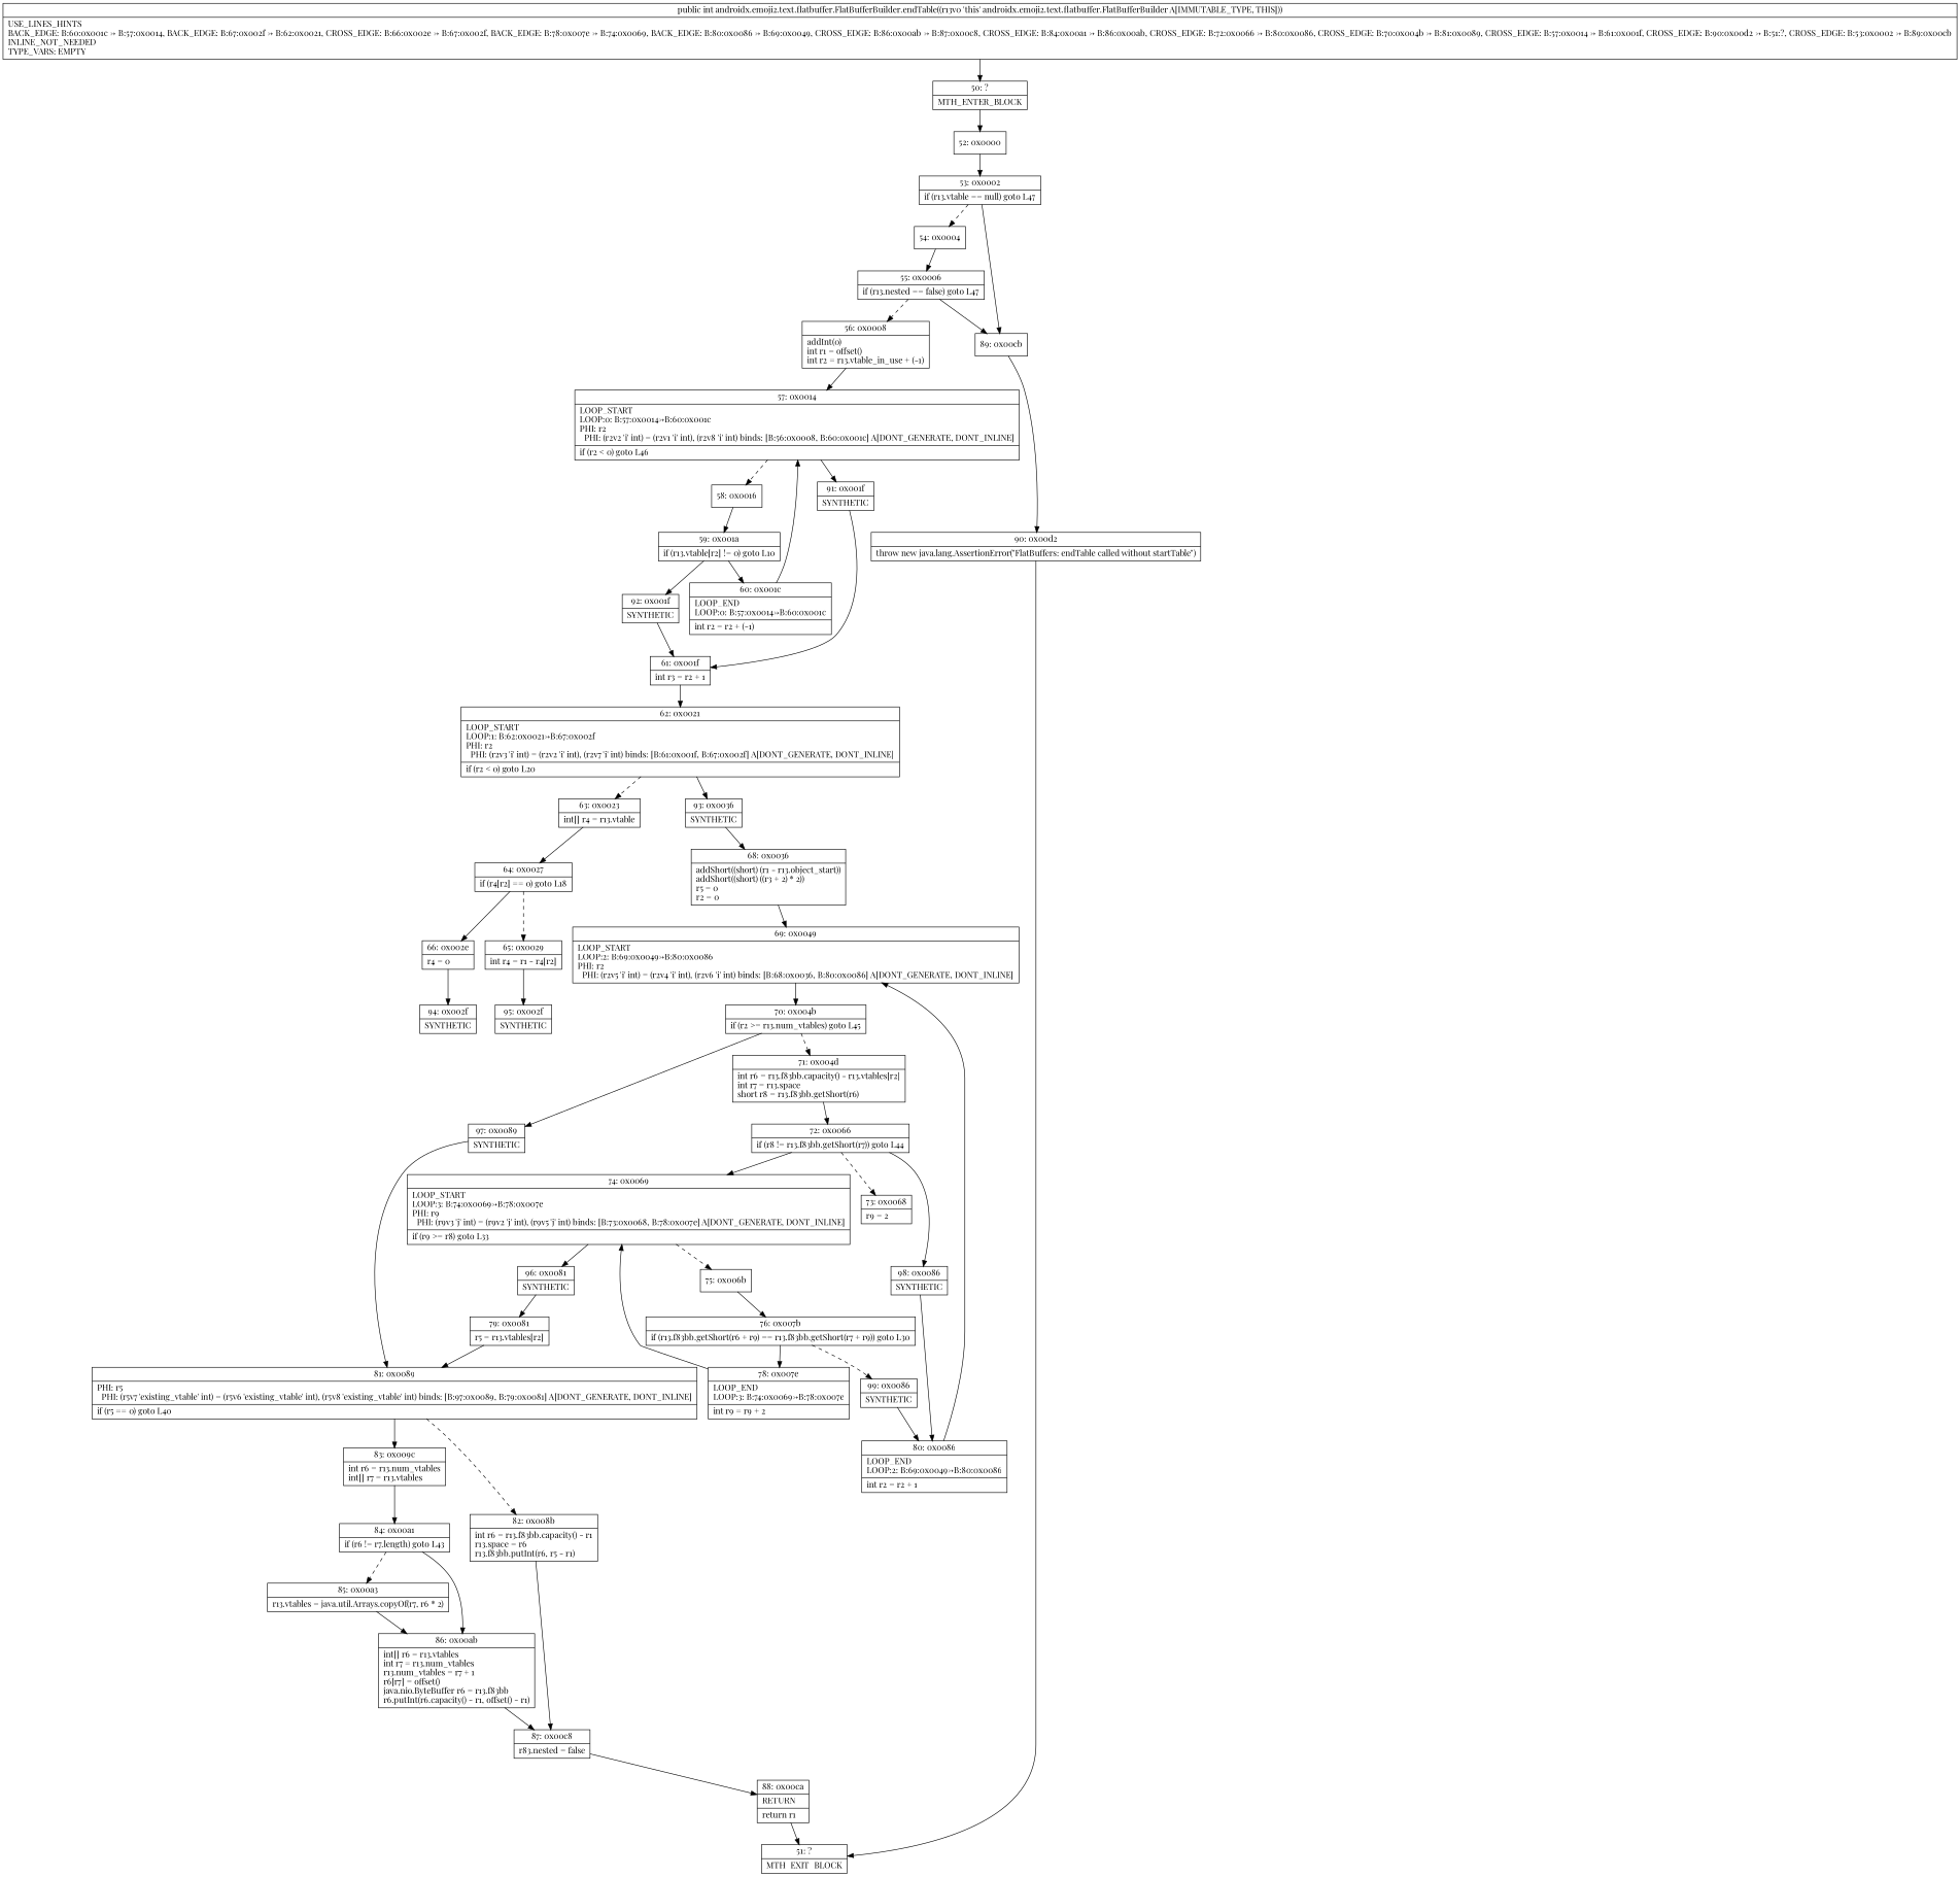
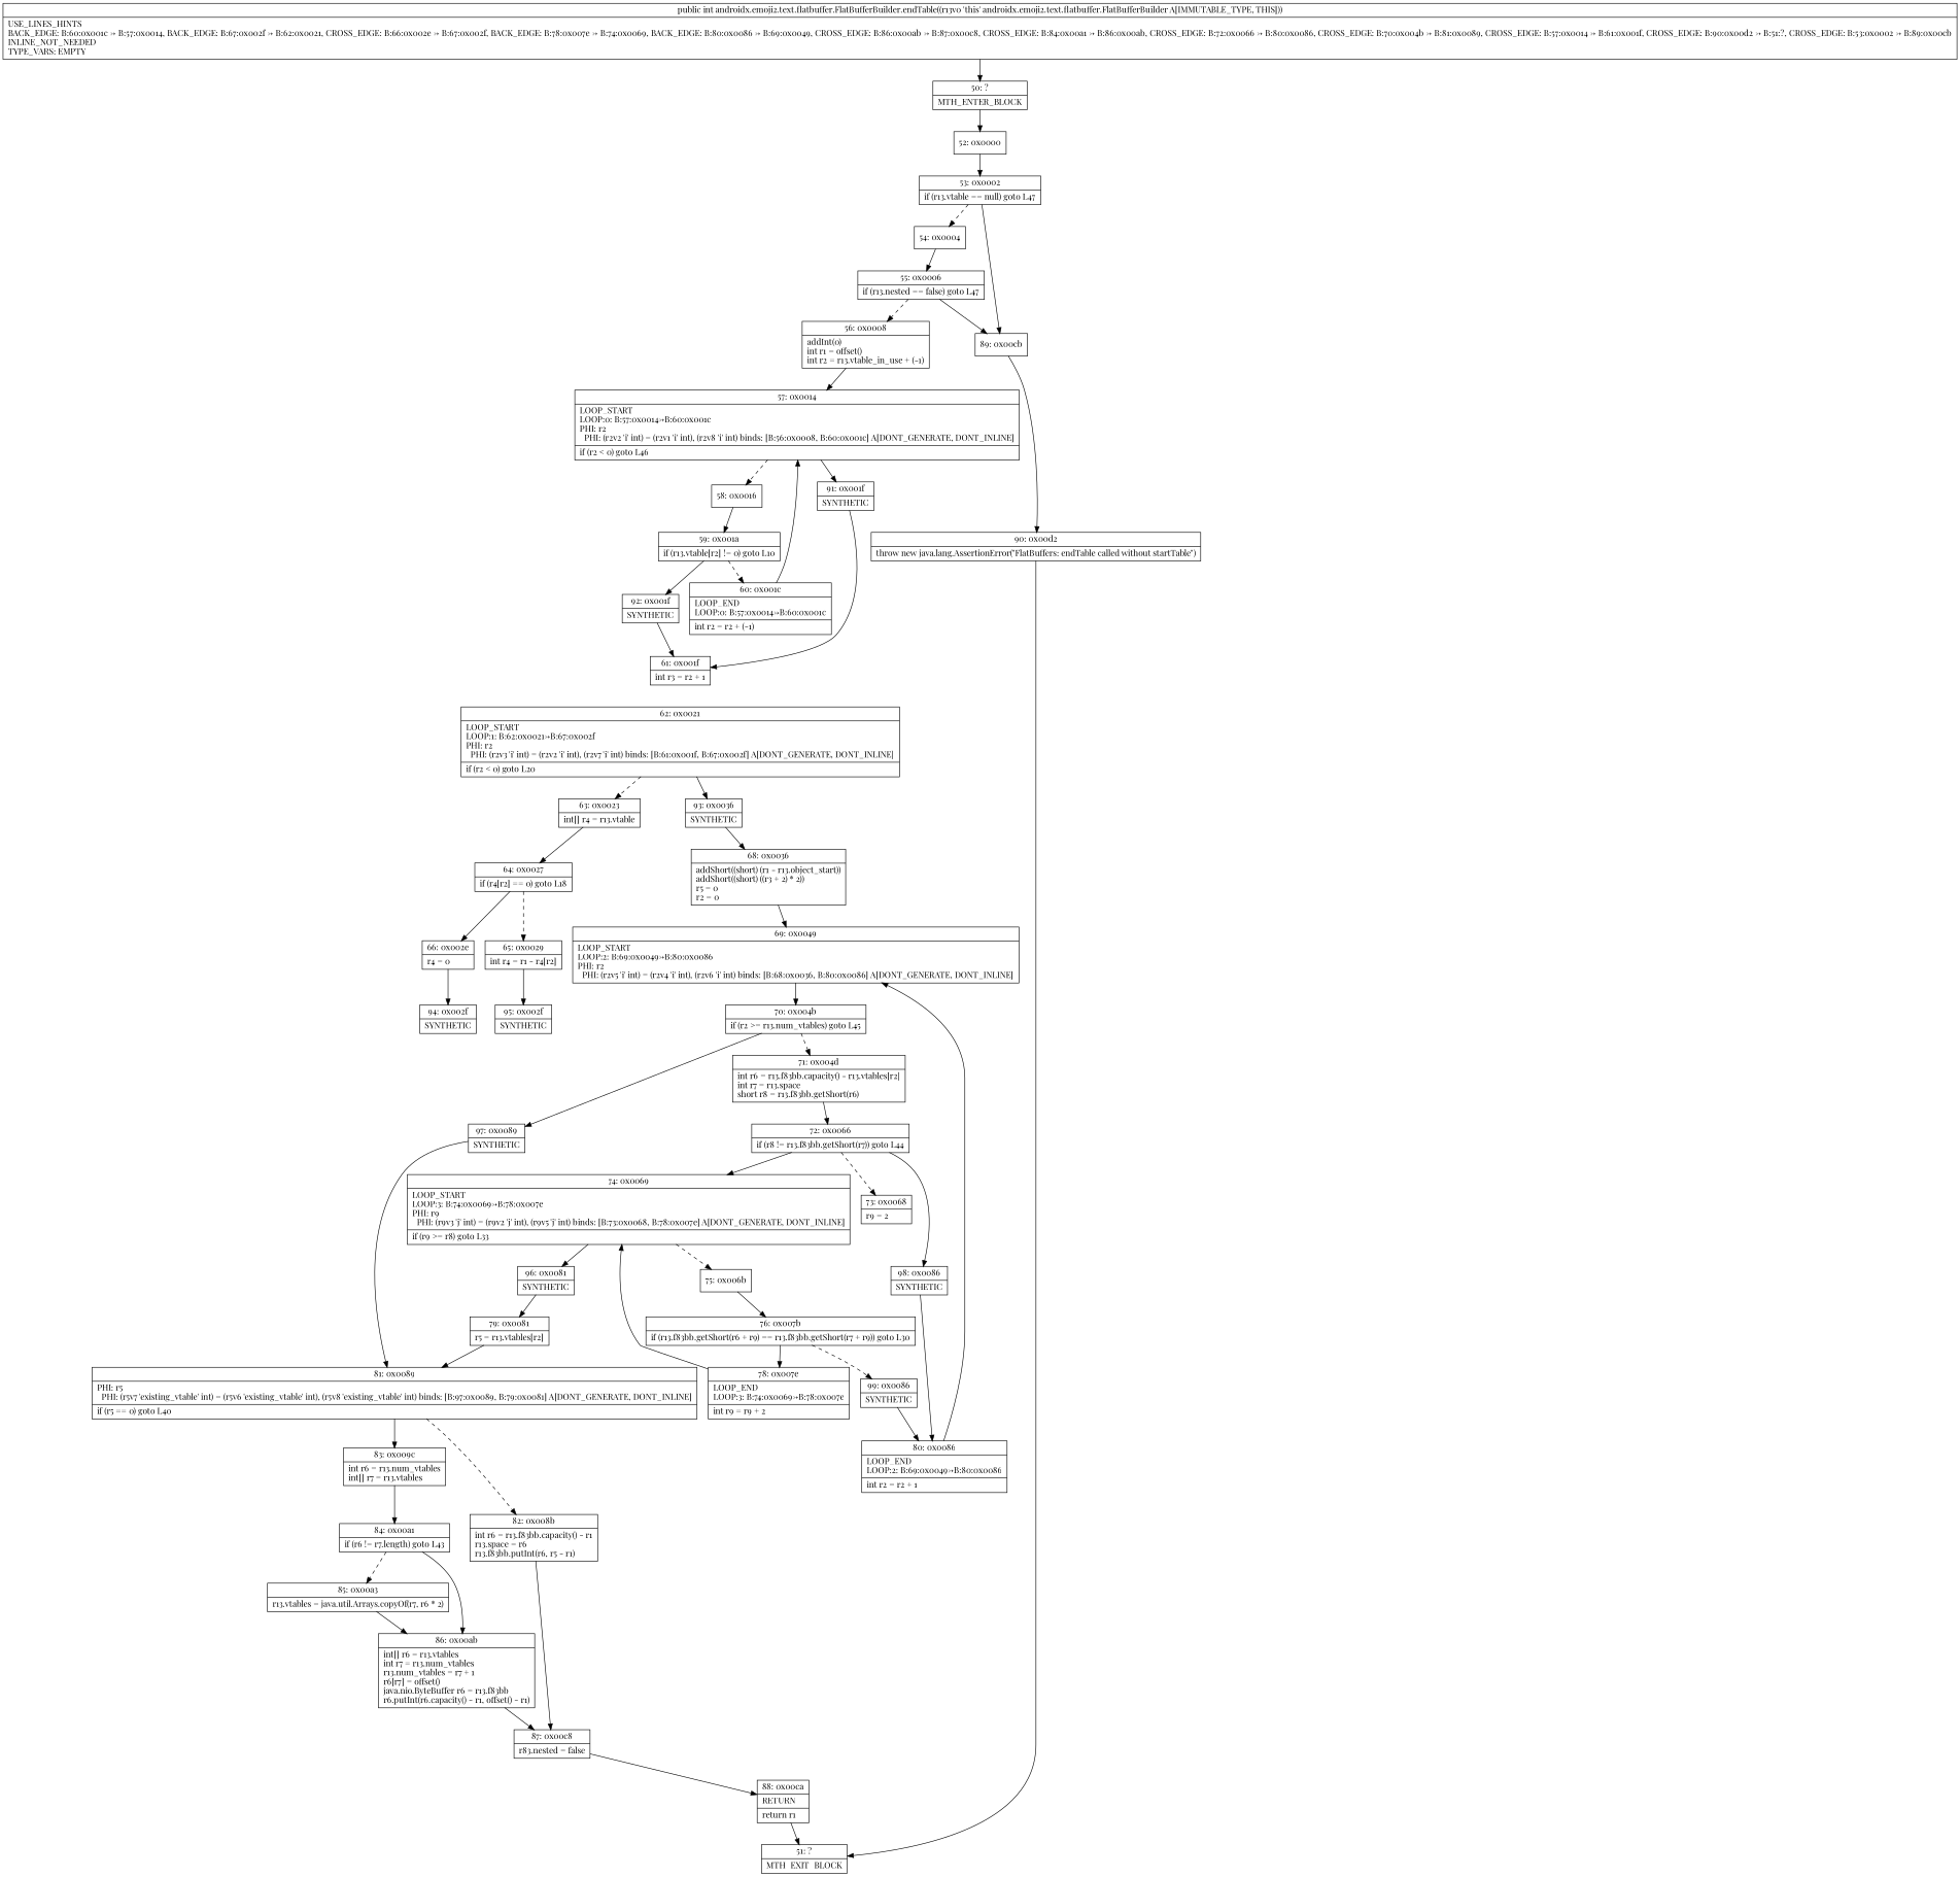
  digraph {
    fontname="Playfair Display"
    node [fontname="Playfair Display" shape=record]
    edge [fontname="Playfair Display"]
    n1 [label="{50\:\ ?|MTH_ENTER_BLOCK\l}"]
    n2 [label="{52\:\ 0x0000}"]
    n3 [label="{53\:\ 0x0002|if (r13.vtable == null) goto L47\l}"]
    n4 [label="{54\:\ 0x0004}"]
    n5 [label="{89\:\ 0x00cb}"]
    n6 [label="{55\:\ 0x0006|if (r13.nested == false) goto L47\l}"]
    n7 [label="{90\:\ 0x00d2|throw new java.lang.AssertionError(\"FlatBuffers: endTable called without startTable\")\l}"]
    n8 [label="{56\:\ 0x0008|addInt(0)\lint r1 = offset()\lint r2 = r13.vtable_in_use + (\-1)\l}"]
    n9 [label="{57\:\ 0x0014|LOOP_START\lLOOP:0: B:57:0x0014\-\>B:60:0x001c\lPHI: r2 \l  PHI: (r2v2 'i' int) = (r2v1 'i' int), (r2v8 'i' int) binds: [B:56:0x0008, B:60:0x001c] A[DONT_GENERATE, DONT_INLINE]\l|if (r2 \< 0) goto L46\l}"]
    n10 [label="{58\:\ 0x0016}"]
    n11 [label="{91\:\ 0x001f|SYNTHETIC\l}"]
    n12 [label="{59\:\ 0x001a|if (r13.vtable[r2] != 0) goto L10\l}"]
    n13 [label="{61\:\ 0x001f|int r3 = r2 + 1\l}"]
    n14 [label="{60\:\ 0x001c|LOOP_END\lLOOP:0: B:57:0x0014\-\>B:60:0x001c\l|int r2 = r2 + (\-1)\l}"]
    n15 [label="{92\:\ 0x001f|SYNTHETIC\l}"]
    n16 [label="{62\:\ 0x0021|LOOP_START\lLOOP:1: B:62:0x0021\-\>B:67:0x002f\lPHI: r2 \l  PHI: (r2v3 'i' int) = (r2v2 'i' int), (r2v7 'i' int) binds: [B:61:0x001f, B:67:0x002f] A[DONT_GENERATE, DONT_INLINE]\l|if (r2 \< 0) goto L20\l}"]
    n17 [label="{63\:\ 0x0023|int[] r4 = r13.vtable\l}"]
    n18 [label="{93\:\ 0x0036|SYNTHETIC\l}"]
    n19 [label="{64\:\ 0x0027|if (r4[r2] == 0) goto L18\l}"]
    n20 [label="{68\:\ 0x0036|addShort((short) (r1 \- r13.object_start))\laddShort((short) ((r3 + 2) * 2))\lr5 = 0\lr2 = 0\l}"]
    n21 [label="{65\:\ 0x0029|int r4 = r1 \- r4[r2]\l}"]
    n22 [label="{66\:\ 0x002e|r4 = 0\l}"]
    n23 [label="{95\:\ 0x002f|SYNTHETIC\l}"]
    n24 [label="{94\:\ 0x002f|SYNTHETIC\l}"]
    n25 [label="{69\:\ 0x0049|LOOP_START\lLOOP:2: B:69:0x0049\-\>B:80:0x0086\lPHI: r2 \l  PHI: (r2v5 'i' int) = (r2v4 'i' int), (r2v6 'i' int) binds: [B:68:0x0036, B:80:0x0086] A[DONT_GENERATE, DONT_INLINE]\l}"]
    n26 [label="{70\:\ 0x004b|if (r2 \>= r13.num_vtables) goto L45\l}"]
    n27 [label="{71\:\ 0x004d|int r6 = r13.f83bb.capacity() \- r13.vtables[r2]\lint r7 = r13.space\lshort r8 = r13.f83bb.getShort(r6)\l}"]
    n28 [label="{97\:\ 0x0089|SYNTHETIC\l}"]
    n29 [label="{72\:\ 0x0066|if (r8 != r13.f83bb.getShort(r7)) goto L44\l}"]
    n30 [label="{81\:\ 0x0089|PHI: r5 \l  PHI: (r5v7 'existing_vtable' int) = (r5v6 'existing_vtable' int), (r5v8 'existing_vtable' int) binds: [B:97:0x0089, B:79:0x0081] A[DONT_GENERATE, DONT_INLINE]\l|if (r5 == 0) goto L40\l}"]
    n31 [label="{73\:\ 0x0068|r9 = 2\l}"]
    n32 [label="{98\:\ 0x0086|SYNTHETIC\l}"]
    n33 [label="{74\:\ 0x0069|LOOP_START\lLOOP:3: B:74:0x0069\-\>B:78:0x007e\lPHI: r9 \l  PHI: (r9v3 'j' int) = (r9v2 'j' int), (r9v5 'j' int) binds: [B:73:0x0068, B:78:0x007e] A[DONT_GENERATE, DONT_INLINE]\l|if (r9 \>= r8) goto L33\l}"]
    n34 [label="{80\:\ 0x0086|LOOP_END\lLOOP:2: B:69:0x0049\-\>B:80:0x0086\l|int r2 = r2 + 1\l}"]
    n35 [label="{75\:\ 0x006b}"]
    n36 [label="{96\:\ 0x0081|SYNTHETIC\l}"]
    n37 [label="{76\:\ 0x007b|if (r13.f83bb.getShort(r6 + r9) == r13.f83bb.getShort(r7 + r9)) goto L30\l}"]
    n38 [label="{79\:\ 0x0081|r5 = r13.vtables[r2]\l}"]
    n39 [label="{78\:\ 0x007e|LOOP_END\lLOOP:3: B:74:0x0069\-\>B:78:0x007e\l|int r9 = r9 + 2\l}"]
    n40 [label="{99\:\ 0x0086|SYNTHETIC\l}"]
    n41 [label="{82\:\ 0x008b|int r6 = r13.f83bb.capacity() \- r1\lr13.space = r6\lr13.f83bb.putInt(r6, r5 \- r1)\l}"]
    n42 [label="{83\:\ 0x009c|int r6 = r13.num_vtables\lint[] r7 = r13.vtables\l}"]
    n43 [label="{87\:\ 0x00c8|r83.nested = false\l}"]
    n44 [label="{84\:\ 0x00a1|if (r6 != r7.length) goto L43\l}"]
    n45 [label="{88\:\ 0x00ca|RETURN\l|return r1\l}"]
    n46 [label="{51\:\ ?|MTH_EXIT_BLOCK\l}"]
    n47 [label="{85\:\ 0x00a3|r13.vtables = java.util.Arrays.copyOf(r7, r6 * 2)\l}"]
    n48 [label="{86\:\ 0x00ab|int[] r6 = r13.vtables\lint r7 = r13.num_vtables\lr13.num_vtables = r7 + 1\lr6[r7] = offset()\ljava.nio.ByteBuffer r6 = r13.f83bb\lr6.putInt(r6.capacity() \- r1, offset() \- r1)\l}"]
    n49 [label="{public int androidx.emoji2.text.flatbuffer.FlatBufferBuilder.endTable((r13v0 'this' androidx.emoji2.text.flatbuffer.FlatBufferBuilder A[IMMUTABLE_TYPE, THIS]))  | USE_LINES_HINTS\lBACK_EDGE: B:60:0x001c \-\> B:57:0x0014, BACK_EDGE: B:67:0x002f \-\> B:62:0x0021, CROSS_EDGE: B:66:0x002e \-\> B:67:0x002f, BACK_EDGE: B:78:0x007e \-\> B:74:0x0069, BACK_EDGE: B:80:0x0086 \-\> B:69:0x0049, CROSS_EDGE: B:86:0x00ab \-\> B:87:0x00c8, CROSS_EDGE: B:84:0x00a1 \-\> B:86:0x00ab, CROSS_EDGE: B:72:0x0066 \-\> B:80:0x0086, CROSS_EDGE: B:70:0x004b \-\> B:81:0x0089, CROSS_EDGE: B:57:0x0014 \-\> B:61:0x001f, CROSS_EDGE: B:90:0x00d2 \-\> B:51:?, CROSS_EDGE: B:53:0x0002 \-\> B:89:0x00cb\lINLINE_NOT_NEEDED\lTYPE_VARS: EMPTY\l}"]
    n1 -> n2
    n2 -> n3
    n3 -> n4 [style=dashed]
    n3 -> n5
    n4 -> n6
    n5 -> n7
    n6 -> n5
    n6 -> n8 [style=dashed]
    n7 -> n46
    n8 -> n9
    n9 -> n10 [style=dashed]
    n9 -> n11
    n10 -> n12
    n11 -> n13
-   n12 -> n14 [style=solid]
+   n12 -> n14 [style=dashed]
    n12 -> n15
-   n13 -> n16
    n14 -> n9
    n15 -> n13
    n16 -> n17 [style=dashed]
    n16 -> n18
    n17 -> n19
    n18 -> n20
    n19 -> n21 [style=dashed]
    n19 -> n22
    n20 -> n25
    n21 -> n23
    n22 -> n24
    n25 -> n26
    n26 -> n27 [style=dashed]
    n26 -> n28
    n27 -> n29
    n28 -> n30
    n29 -> n31 [style=dashed]
    n29 -> n32
    n29 -> n33
    n30 -> n41 [style=dashed]
    n30 -> n42
    n32 -> n34
    n33 -> n35 [style=dashed]
    n33 -> n36
    n34 -> n25
    n35 -> n37
    n36 -> n38
    n37 -> n39
    n37 -> n40 [style=dashed]
    n38 -> n30
    n39 -> n33
    n40 -> n34
    n41 -> n43
    n42 -> n44
    n43 -> n45
    n44 -> n47 [style=dashed]
    n44 -> n48
    n45 -> n46
    n47 -> n48
    n48 -> n43
    n49 -> n1
  }
